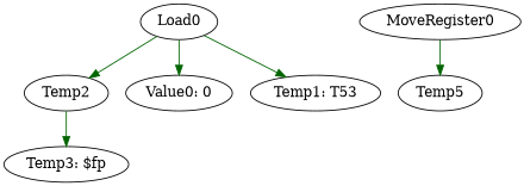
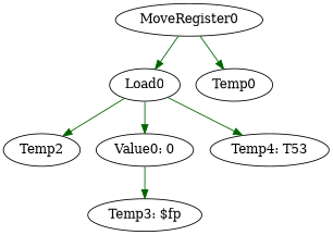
  digraph {
    ordering=out
    edge [color=darkgreen]
    Load0
    Temp2
    "Value0: 0"
-   "Temp1: T53"
+   "Temp1: T53" [label="Temp4: T53"]
    "Temp3: $fp"
    MoveRegister0
-   Temp0 [label=Temp5]
+   Temp0
    Load0 -> Temp2
    Load0 -> "Value0: 0"
    Load0 -> "Temp1: T53"
-   Temp2 -> "Temp3: $fp"
+   "Value0: 0" -> "Temp3: $fp"
+   MoveRegister0 -> Load0
    MoveRegister0 -> Temp0
  }
